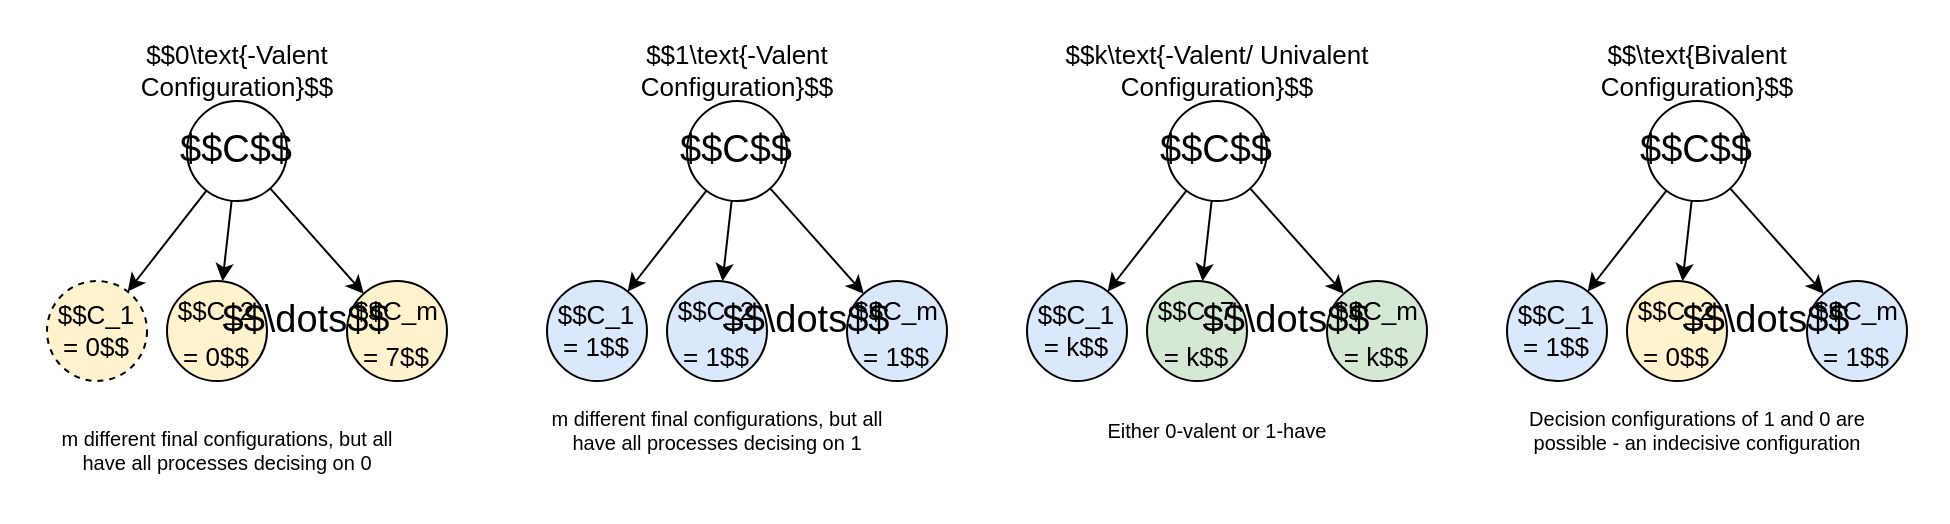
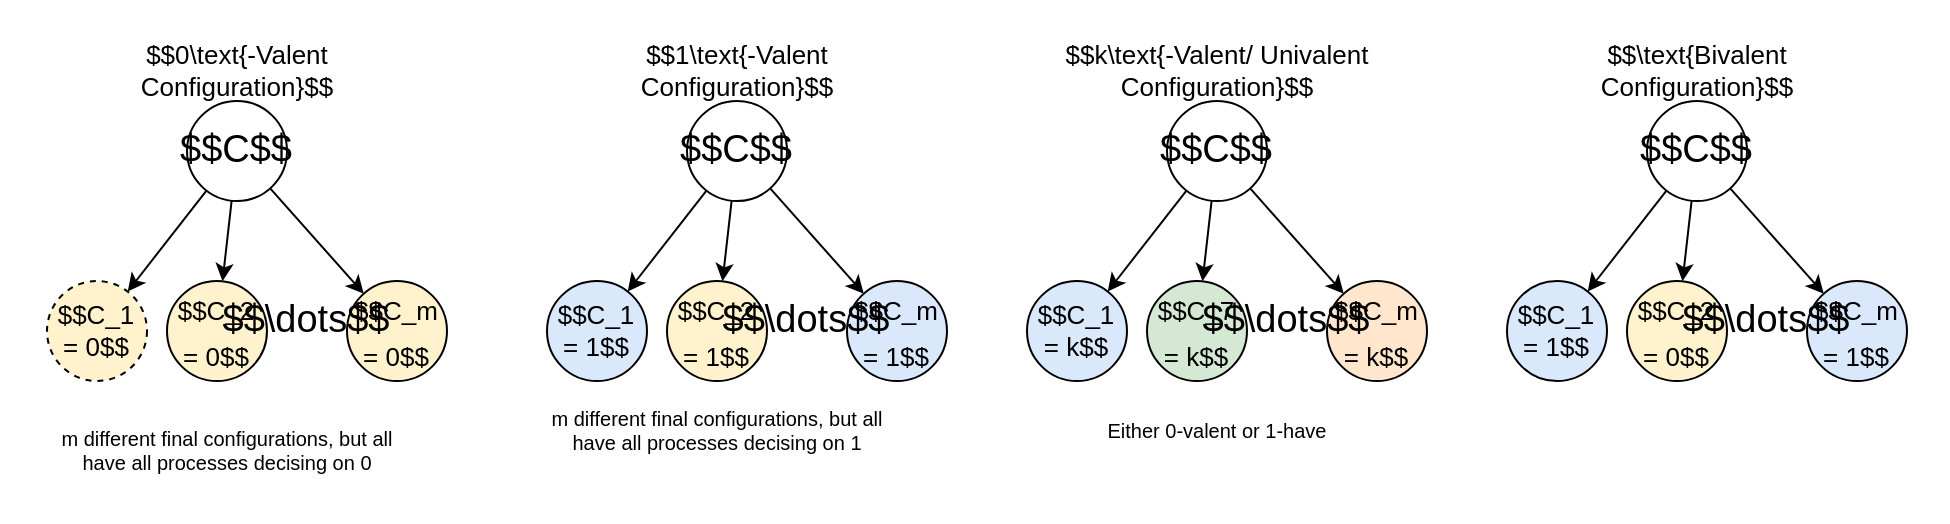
  <mxCell id="0" />
  <mxCell id="1" parent="0" />
  <mxCell id="2" style="rounded=0;orthogonalLoop=1;jettySize=auto;html=1;fontSize=19;" edge="1" parent="1" source="5" target="6"><mxGeometry relative="1" as="geometry" /></mxCell>
  <mxCell id="3" style="edgeStyle=none;rounded=0;orthogonalLoop=1;jettySize=auto;html=1;fontSize=19;" edge="1" parent="1" source="5" target="7"><mxGeometry relative="1" as="geometry" /></mxCell>
  <mxCell id="4" style="edgeStyle=none;rounded=0;orthogonalLoop=1;jettySize=auto;html=1;fontSize=19;" edge="1" parent="1" source="5" target="8"><mxGeometry relative="1" as="geometry" /></mxCell>
  <mxCell id="5" value="$$C$$" style="ellipse;whiteSpace=wrap;html=1;aspect=fixed;fontSize=19;" vertex="1" parent="1"><mxGeometry x="93" y="50" width="50" height="50" as="geometry" /></mxCell>
  <mxCell id="6" value="$$C_1 = 0$$" style="ellipse;whiteSpace=wrap;html=1;aspect=fixed;fontSize=13;fillColor=#fff2cc;strokeColor=#000000;dashed=1;" vertex="1" parent="1"><mxGeometry y="140" width="50" height="50" as="geometry" x="23" /></mxCell>
  <mxCell id="7" value="&lt;span style=&quot;font-size: 13px;&quot;&gt;$$C_2 = 0$$&lt;/span&gt;" style="ellipse;whiteSpace=wrap;html=1;aspect=fixed;fontSize=19;fillColor=#fff2cc;strokeColor=#000000;" vertex="1" parent="1"><mxGeometry x="83" y="140" width="50" height="50" as="geometry" /></mxCell>
- <mxCell id="8" value="&lt;span style=&quot;font-size: 13px;&quot;&gt;$$C_m = 7$$&lt;/span&gt;" style="ellipse;whiteSpace=wrap;html=1;aspect=fixed;fontSize=19;fillColor=#fff2cc;strokeColor=#000000;" vertex="1" parent="1"><mxGeometry x="173" y="140" width="50" height="50" as="geometry" /></mxCell>
+ <mxCell id="8" value="&lt;span style=&quot;font-size: 13px;&quot;&gt;$$C_m = 0$$&lt;/span&gt;" style="ellipse;whiteSpace=wrap;html=1;aspect=fixed;fontSize=19;fillColor=#fff2cc;strokeColor=#000000;" vertex="1" parent="1"><mxGeometry x="173" y="140" width="50" height="50" as="geometry" /></mxCell>
  <mxCell id="9" value="$$\dots$$" style="text;html=1;strokeColor=none;fillColor=none;align=center;verticalAlign=middle;whiteSpace=wrap;rounded=0;fontSize=19;" vertex="1" parent="1"><mxGeometry x="123" y="140" width="60" height="40" as="geometry" /></mxCell>
  <mxCell id="10" value="m different final configurations, but all have all processes decising on 0" style="text;html=1;strokeColor=none;fillColor=none;align=center;verticalAlign=middle;whiteSpace=wrap;rounded=0;fontSize=10;" vertex="1" parent="1"><mxGeometry x="20.5" y="210" width="185" height="30" as="geometry" /></mxCell>
  <mxCell id="11" value="$$0\text{-Valent Configuration}$$" style="text;html=1;strokeColor=none;fillColor=none;align=center;verticalAlign=middle;whiteSpace=wrap;rounded=0;fontSize=13;" vertex="1" parent="1"><mxGeometry x="25.5" width="185" height="30" as="geometry" y="20" /></mxCell>
  <mxCell id="12" style="rounded=0;orthogonalLoop=1;jettySize=auto;html=1;fontSize=19;" edge="1" parent="1" source="15" target="16"><mxGeometry relative="1" as="geometry" /></mxCell>
  <mxCell id="13" style="edgeStyle=none;rounded=0;orthogonalLoop=1;jettySize=auto;html=1;fontSize=19;" edge="1" parent="1" source="15" target="17"><mxGeometry relative="1" as="geometry" /></mxCell>
  <mxCell id="14" style="edgeStyle=none;rounded=0;orthogonalLoop=1;jettySize=auto;html=1;fontSize=19;" edge="1" parent="1" source="15" target="18"><mxGeometry relative="1" as="geometry" /></mxCell>
  <mxCell id="15" value="$$C$$" style="ellipse;whiteSpace=wrap;html=1;aspect=fixed;fontSize=19;" vertex="1" parent="1"><mxGeometry x="343" y="50" width="50" height="50" as="geometry" /></mxCell>
  <mxCell id="16" value="$$C_1 = 1$$" style="ellipse;whiteSpace=wrap;html=1;aspect=fixed;fontSize=13;fillColor=#dae8fc;strokeColor=#000000;" vertex="1" parent="1"><mxGeometry x="273" y="140" width="50" height="50" as="geometry" /></mxCell>
- <mxCell id="17" value="&lt;span style=&quot;font-size: 13px;&quot;&gt;$$C_2 = 1$$&lt;/span&gt;" style="ellipse;whiteSpace=wrap;html=1;aspect=fixed;fontSize=19;fillColor=#dae8fc;strokeColor=#000000;" vertex="1" parent="1"><mxGeometry x="333" y="140" width="50" height="50" as="geometry" /></mxCell>
+ <mxCell id="17" value="&lt;span style=&quot;font-size: 13px;&quot;&gt;$$C_2 = 1$$&lt;/span&gt;" style="ellipse;whiteSpace=wrap;html=1;aspect=fixed;fontSize=19;fillColor=#fff2cc;strokeColor=#000000;" vertex="1" parent="1"><mxGeometry x="333" y="140" width="50" height="50" as="geometry" /></mxCell>
  <mxCell id="18" value="&lt;span style=&quot;font-size: 13px;&quot;&gt;$$C_m = 1$$&lt;/span&gt;" style="ellipse;whiteSpace=wrap;html=1;aspect=fixed;fontSize=19;fillColor=#dae8fc;strokeColor=#000000;" vertex="1" parent="1"><mxGeometry x="423" y="140" width="50" height="50" as="geometry" /></mxCell>
  <mxCell id="19" value="$$\dots$$" style="text;html=1;strokeColor=none;fillColor=none;align=center;verticalAlign=middle;whiteSpace=wrap;rounded=0;fontSize=19;" vertex="1" parent="1"><mxGeometry x="373" y="140" width="60" height="40" as="geometry" /></mxCell>
  <mxCell id="20" value="m different final configurations, but all have all processes decising on 1" style="text;html=1;strokeColor=none;fillColor=none;align=center;verticalAlign=middle;whiteSpace=wrap;rounded=0;fontSize=10;" vertex="1" parent="1"><mxGeometry x="265.5" y="200" width="185" height="30" as="geometry" /></mxCell>
  <mxCell id="21" value="$$1\text{-Valent Configuration}$$" style="text;html=1;strokeColor=none;fillColor=none;align=center;verticalAlign=middle;whiteSpace=wrap;rounded=0;fontSize=13;" vertex="1" parent="1"><mxGeometry x="275.5" width="185" height="30" as="geometry" y="20" /></mxCell>
  <mxCell id="22" style="rounded=0;orthogonalLoop=1;jettySize=auto;html=1;fontSize=19;" edge="1" parent="1" source="25" target="26"><mxGeometry relative="1" as="geometry" /></mxCell>
  <mxCell id="23" style="edgeStyle=none;rounded=0;orthogonalLoop=1;jettySize=auto;html=1;fontSize=19;" edge="1" parent="1" source="25" target="27"><mxGeometry relative="1" as="geometry" /></mxCell>
  <mxCell id="24" style="edgeStyle=none;rounded=0;orthogonalLoop=1;jettySize=auto;html=1;fontSize=19;" edge="1" parent="1" source="25" target="28"><mxGeometry relative="1" as="geometry" /></mxCell>
  <mxCell id="25" value="$$C$$" style="ellipse;whiteSpace=wrap;html=1;aspect=fixed;fontSize=19;" vertex="1" parent="1"><mxGeometry x="583" y="50" width="50" height="50" as="geometry" /></mxCell>
  <mxCell id="26" value="$$C_1 = k$$" style="ellipse;whiteSpace=wrap;html=1;aspect=fixed;fontSize=13;fillColor=#dae8fc;strokeColor=#000000;" vertex="1" parent="1"><mxGeometry x="513" y="140" width="50" height="50" as="geometry" /></mxCell>
  <mxCell id="27" value="&lt;span style=&quot;font-size: 13px;&quot;&gt;$$C_7 = k$$&lt;/span&gt;" style="ellipse;whiteSpace=wrap;html=1;aspect=fixed;fontSize=19;fillColor=#d5e8d4;strokeColor=#000000;" vertex="1" parent="1"><mxGeometry x="573" y="140" width="50" height="50" as="geometry" /></mxCell>
- <mxCell id="28" value="&lt;span style=&quot;font-size: 13px;&quot;&gt;$$C_m = k$$&lt;/span&gt;" style="ellipse;whiteSpace=wrap;html=1;aspect=fixed;fontSize=19;fillColor=#d5e8d4;strokeColor=#000000;" vertex="1" parent="1"><mxGeometry x="663" y="140" width="50" height="50" as="geometry" /></mxCell>
+ <mxCell id="28" value="&lt;span style=&quot;font-size: 13px;&quot;&gt;$$C_m = k$$&lt;/span&gt;" style="ellipse;whiteSpace=wrap;html=1;aspect=fixed;fontSize=19;fillColor=#ffe6cc;strokeColor=#000000;" vertex="1" parent="1"><mxGeometry x="663" y="140" width="50" height="50" as="geometry" /></mxCell>
  <mxCell id="29" value="$$\dots$$" style="text;html=1;strokeColor=none;fillColor=none;align=center;verticalAlign=middle;whiteSpace=wrap;rounded=0;fontSize=19;" vertex="1" parent="1"><mxGeometry x="613" y="140" width="60" height="40" as="geometry" /></mxCell>
  <mxCell id="30" value="Either 0-valent or 1-have" style="text;html=1;strokeColor=none;fillColor=none;align=center;verticalAlign=middle;whiteSpace=wrap;rounded=0;fontSize=10;" vertex="1" parent="1"><mxGeometry x="515.5" y="200" width="185" height="30" as="geometry" /></mxCell>
  <mxCell id="31" value="$$k\text{-Valent/ Univalent Configuration}$$" style="text;html=1;strokeColor=none;fillColor=none;align=center;verticalAlign=middle;whiteSpace=wrap;rounded=0;fontSize=13;" vertex="1" parent="1"><mxGeometry x="515.5" width="185" height="30" as="geometry" y="20" /></mxCell>
  <mxCell id="32" style="rounded=0;orthogonalLoop=1;jettySize=auto;html=1;fontSize=19;" edge="1" parent="1" source="35" target="36"><mxGeometry relative="1" as="geometry" /></mxCell>
  <mxCell id="33" style="edgeStyle=none;rounded=0;orthogonalLoop=1;jettySize=auto;html=1;fontSize=19;" edge="1" parent="1" source="35" target="37"><mxGeometry relative="1" as="geometry" /></mxCell>
  <mxCell id="34" style="edgeStyle=none;rounded=0;orthogonalLoop=1;jettySize=auto;html=1;fontSize=19;" edge="1" parent="1" source="35" target="38"><mxGeometry relative="1" as="geometry" /></mxCell>
  <mxCell id="35" value="$$C$$" style="ellipse;whiteSpace=wrap;html=1;aspect=fixed;fontSize=19;" vertex="1" parent="1"><mxGeometry x="823" y="50" width="50" height="50" as="geometry" /></mxCell>
  <mxCell id="36" value="$$C_1 = 1$$" style="ellipse;whiteSpace=wrap;html=1;aspect=fixed;fontSize=13;fillColor=#dae8fc;strokeColor=#000000;" vertex="1" parent="1"><mxGeometry x="753" y="140" width="50" height="50" as="geometry" /></mxCell>
  <mxCell id="37" value="&lt;span style=&quot;font-size: 13px;&quot;&gt;$$C_2 = 0$$&lt;/span&gt;" style="ellipse;whiteSpace=wrap;html=1;aspect=fixed;fontSize=19;fillColor=#fff2cc;strokeColor=#000000;" vertex="1" parent="1"><mxGeometry x="813" y="140" width="50" height="50" as="geometry" /></mxCell>
  <mxCell id="38" value="&lt;span style=&quot;font-size: 13px;&quot;&gt;$$C_m = 1$$&lt;/span&gt;" style="ellipse;whiteSpace=wrap;html=1;aspect=fixed;fontSize=19;fillColor=#dae8fc;strokeColor=#000000;" vertex="1" parent="1"><mxGeometry x="903" y="140" width="50" height="50" as="geometry" /></mxCell>
  <mxCell id="39" value="$$\dots$$" style="text;html=1;strokeColor=none;fillColor=none;align=center;verticalAlign=middle;whiteSpace=wrap;rounded=0;fontSize=19;" vertex="1" parent="1"><mxGeometry x="853" y="140" width="60" height="40" as="geometry" /></mxCell>
- <mxCell id="40" value="Decision configurations of 1 and 0 are possible - an indecisive configuration" style="text;html=1;strokeColor=none;fillColor=none;align=center;verticalAlign=middle;whiteSpace=wrap;rounded=0;fontSize=10;" vertex="1" parent="1"><mxGeometry x="755.5" y="200" width="185" height="30" as="geometry" /></mxCell>
  <mxCell id="41" value="$$\text{Bivalent Configuration}$$" style="text;html=1;strokeColor=none;fillColor=none;align=center;verticalAlign=middle;whiteSpace=wrap;rounded=0;fontSize=13;" vertex="1" parent="1"><mxGeometry x="755.5" width="185" height="30" as="geometry" y="20" /></mxCell>
